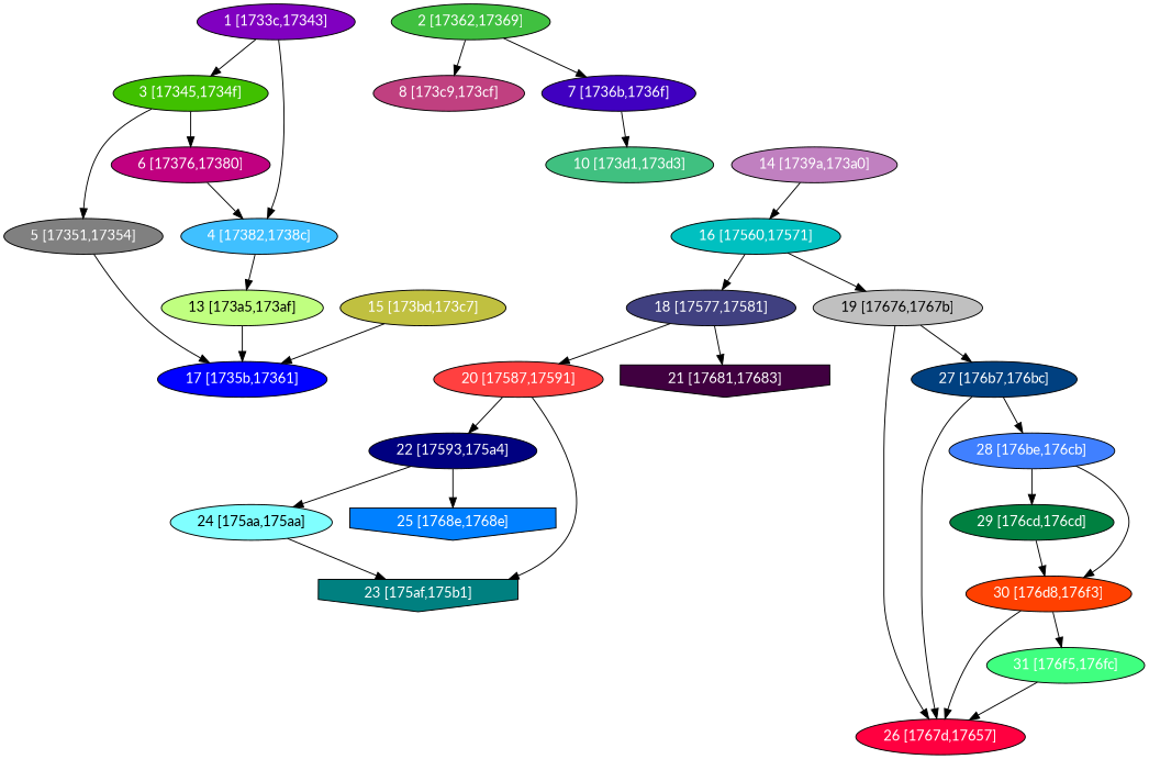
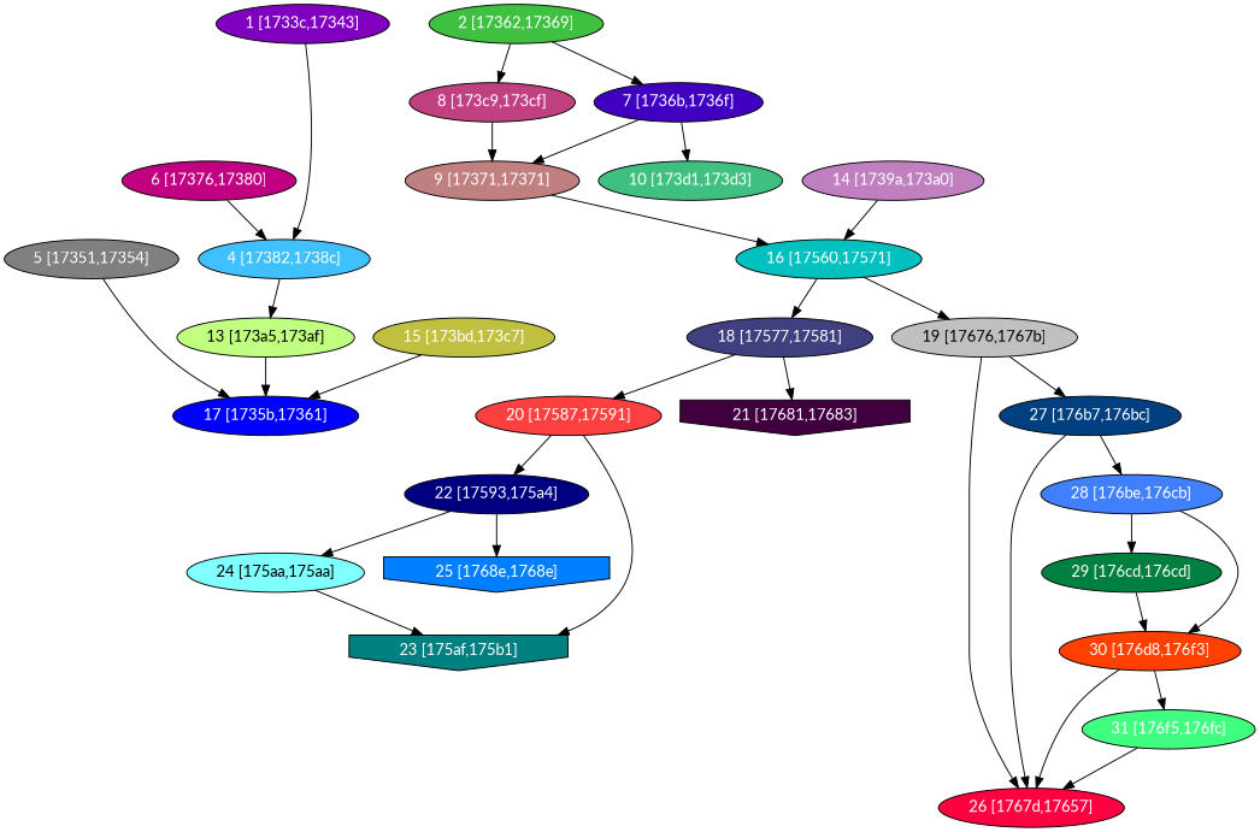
  digraph {
    fontname=Lato
    node [fontcolor="#ffffff" fontname=Lato shape=oval style=filled]
    edge [fontname=Lato]
    n1 [fillcolor="#8000C0" label="1 [1733c,17343]"]
-   n2 [fillcolor="#40C000" label="3 [17345,1734f]"]
    n3 [fillcolor="#40C0FF" label="4 [17382,1738c]"]
    n4 [fillcolor="#40C040" label="2 [17362,17369]"]
    n5 [fillcolor="#4000C0" label="7 [1736b,1736f]"]
    n6 [fillcolor="#C04080" label="8 [173c9,173cf]"]
    n7 [fillcolor="#808080" label="5 [17351,17354]"]
    n8 [fillcolor="#C00080" label="6 [17376,17380]"]
    n9 [fillcolor="#C0FF80" fontcolor="#000000" label="13 [173a5,173af]"]
+   n10 [fillcolor="#C08080" label="9 [17371,17371]"]
    n11 [fillcolor="#40C080" label="10 [173d1,173d3]"]
    n12 [fillcolor="#0000FF" label="17 [1735b,17361]"]
    n13 [fillcolor="#00C0C0" label="16 [17560,17571]"]
    n14 [fillcolor="#404080" label="18 [17577,17581]"]
    n15 [fillcolor="#C0C0C0" fontcolor="#000000" label="19 [17676,1767b]"]
    n16 [fillcolor="#C080C0" label="14 [1739a,173a0]"]
    n17 [fillcolor="#C0C040" label="15 [173bd,173c7]"]
    n18 [fillcolor="#FF4040" label="20 [17587,17591]"]
    n19 [fillcolor="#400040" label="21 [17681,17683]" shape=invhouse]
    n20 [fillcolor="#FF0040" label="26 [1767d,17657]"]
    n21 [fillcolor="#004080" label="27 [176b7,176bc]"]
    n22 [fillcolor="#000080" label="22 [17593,175a4]"]
    n23 [fillcolor="#008080" label="23 [175af,175b1]" shape=invhouse]
    n24 [fillcolor="#4080FF" label="28 [176be,176cb]"]
    n25 [fillcolor="#80FFFF" fontcolor="#000000" label="24 [175aa,175aa]"]
    n26 [fillcolor="#0080FF" label="25 [1768e,1768e]" shape=invhouse]
    n27 [fillcolor="#008040" label="29 [176cd,176cd]"]
    n28 [fillcolor="#FF4000" label="30 [176d8,176f3]"]
    n29 [fillcolor="#40FF80" label="31 [176f5,176fc]"]
-   n1 -> n2
    n1 -> n3
-   n2 -> n7
-   n2 -> n8
    n3 -> n9
    n4 -> n5
    n4 -> n6
+   n5 -> n10
    n5 -> n11
+   n6 -> n10
    n7 -> n12
    n8 -> n3
    n9 -> n12
+   n10 -> n13
    n13 -> n14
    n13 -> n15
    n14 -> n18
    n14 -> n19
    n15 -> n20
    n15 -> n21
    n16 -> n13
    n17 -> n12
    n18 -> n22
    n18 -> n23
    n21 -> n20
    n21 -> n24
    n22 -> n25
    n22 -> n26
    n24 -> n27
    n24 -> n28
    n25 -> n23
    n27 -> n28
    n28 -> n20
    n28 -> n29
    n29 -> n20
  }
